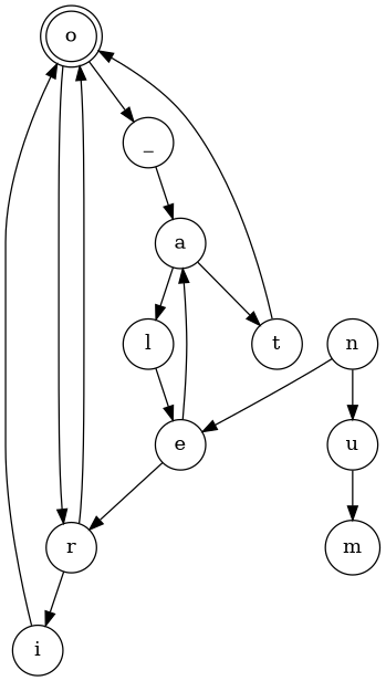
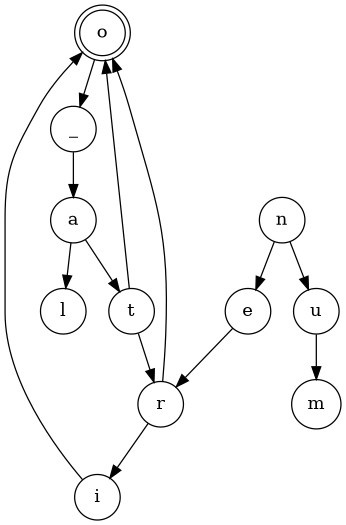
  digraph {
    node [color=black shape=circle]
    o [shape=doublecircle]
    r
    _
    i
    a
    n
    u
    e
    m
    l
    t
-   o -> r
+   t -> r
    o -> _
    r -> o
    r -> i
    _ -> a
    i -> o
    a -> l
    a -> t
    n -> u
    n -> e
    u -> m
    e -> r
-   e -> a
-   l -> e
    t -> o
  }
